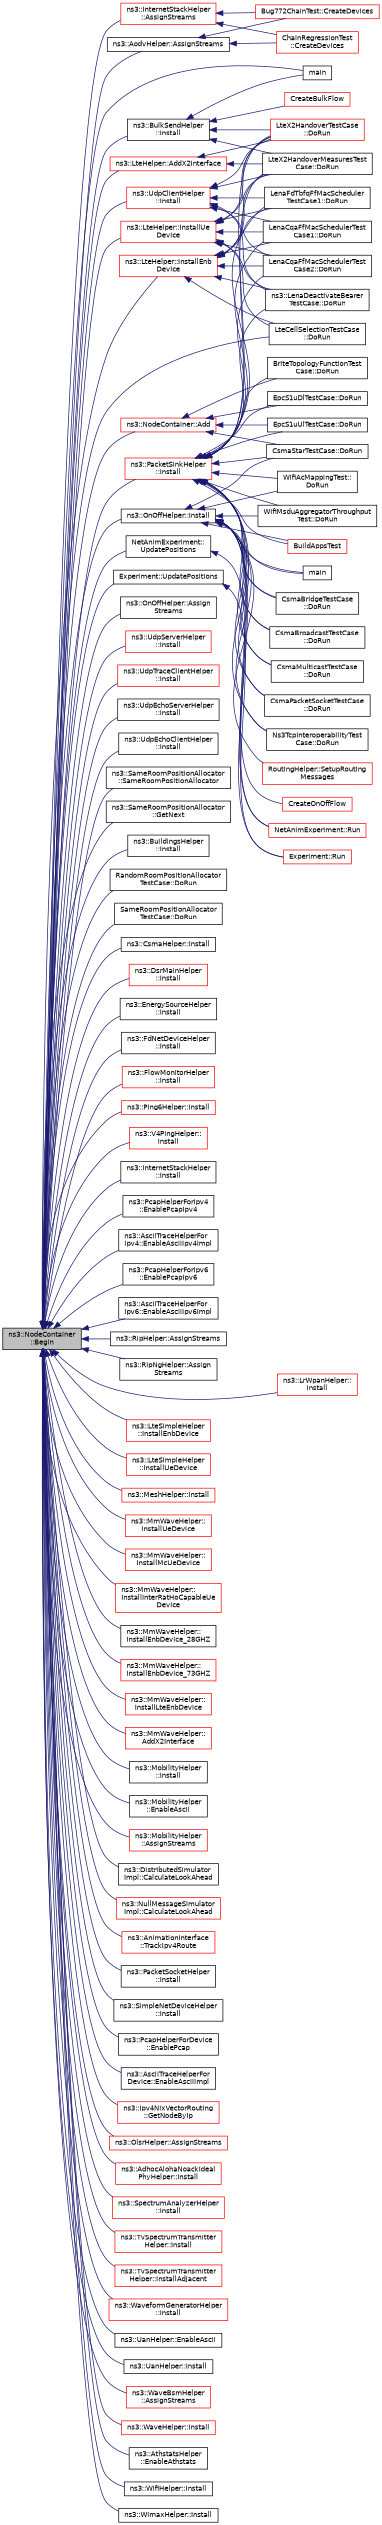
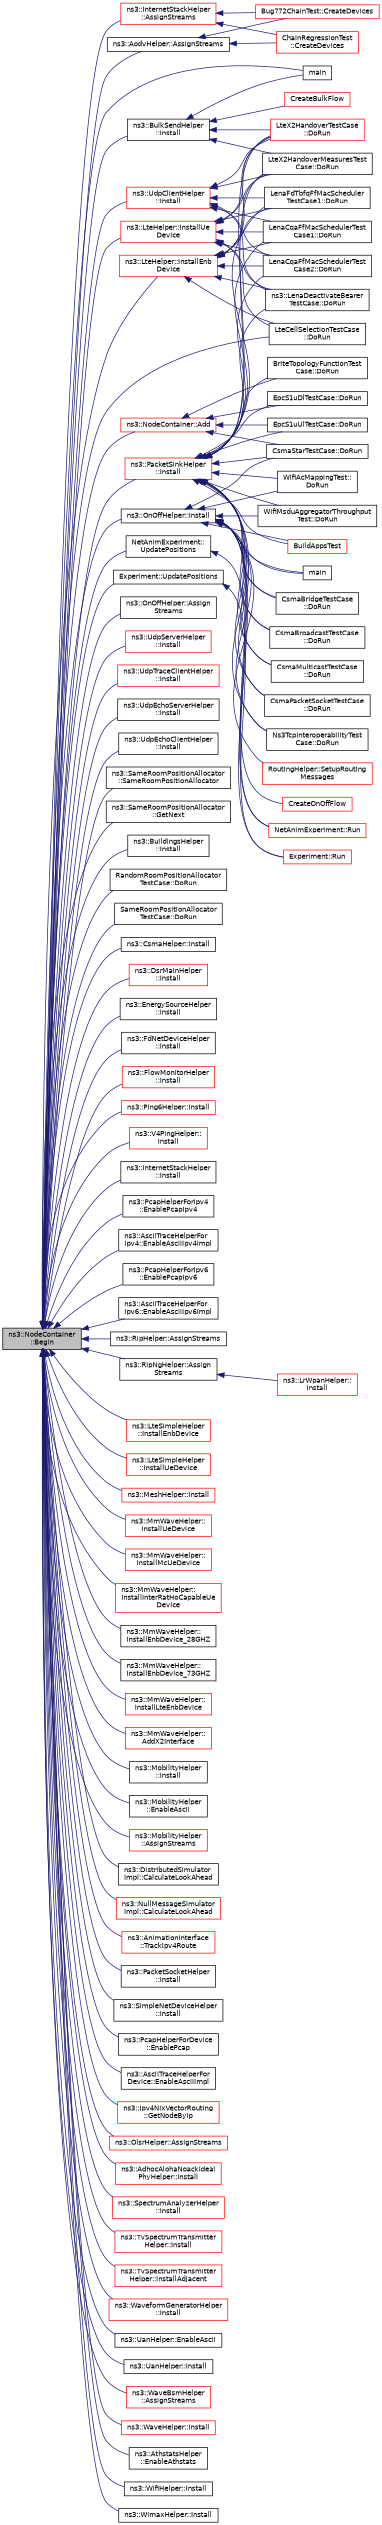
  digraph {
    rankdir=LR
    node [color=black fillcolor=white fontname=Helvetica fontsize=10 shape=record style=filled]
    edge [color=midnightblue dir=back fontname=Helvetica fontsize=10 labelfontname=Helvetica labelfontsize=10 style=solid]
    n1 [fillcolor=grey75 fontcolor=black height=0.2 label="ns3::NodeContainer\l::Begin" width=0.4]
    n2 [height=0.2 label="ns3::AodvHelper::AssignStreams" width=0.4]
    n3 [height=0.2 label="ns3::BulkSendHelper\l::Install" width=0.4]
    n4 [height=0.2 label=main width=0.4]
    n5 [height=0.2 label="ns3::OnOffHelper::Install" width=0.4]
    n6 [height=0.2 label="ns3::OnOffHelper::Assign\lStreams" width=0.4]
    n7 [color=red height=0.2 label="ns3::PacketSinkHelper\l::Install" width=0.4]
    n8 [color=red height=0.2 label="ns3::UdpServerHelper\l::Install" width=0.4]
    n9 [color=red height=0.2 label="ns3::UdpClientHelper\l::Install" width=0.4]
    n10 [color=red height=0.2 label="ns3::UdpTraceClientHelper\l::Install" width=0.4]
    n11 [height=0.2 label="ns3::UdpEchoServerHelper\l::Install" width=0.4]
    n12 [height=0.2 label="ns3::UdpEchoClientHelper\l::Install" width=0.4]
    n13 [height=0.2 label="ns3::SameRoomPositionAllocator\l::SameRoomPositionAllocator" width=0.4]
    n14 [height=0.2 label="ns3::SameRoomPositionAllocator\l::GetNext" width=0.4]
    n15 [height=0.2 label="ns3::BuildingsHelper\l::Install" width=0.4]
    n16 [height=0.2 label="RandomRoomPositionAllocator\lTestCase::DoRun" width=0.4]
    n17 [height=0.2 label="SameRoomPositionAllocator\lTestCase::DoRun" width=0.4]
    n18 [height=0.2 label="ns3::CsmaHelper::Install" width=0.4]
    n19 [color=red height=0.2 label="ns3::DsrMainHelper\l::Install" width=0.4]
    n20 [height=0.2 label="ns3::EnergySourceHelper\l::Install" width=0.4]
    n21 [height=0.2 label="ns3::FdNetDeviceHelper\l::Install" width=0.4]
    n22 [color=red height=0.2 label="ns3::FlowMonitorHelper\l::Install" width=0.4]
    n23 [color=red height=0.2 label="ns3::Ping6Helper::Install" width=0.4]
    n24 [color=red height=0.2 label="ns3::V4PingHelper::\lInstall" width=0.4]
    n25 [color=red height=0.2 label="ns3::InternetStackHelper\l::AssignStreams" width=0.4]
    n26 [height=0.2 label="ns3::InternetStackHelper\l::Install" width=0.4]
    n27 [height=0.2 label="ns3::PcapHelperForIpv4\l::EnablePcapIpv4" width=0.4]
    n28 [height=0.2 label="ns3::AsciiTraceHelperFor\lIpv4::EnableAsciiIpv4Impl" width=0.4]
    n29 [height=0.2 label="ns3::PcapHelperForIpv6\l::EnablePcapIpv6" width=0.4]
    n30 [height=0.2 label="ns3::AsciiTraceHelperFor\lIpv6::EnableAsciiIpv6Impl" width=0.4]
    n31 [height=0.2 label="ns3::RipHelper::AssignStreams" width=0.4]
    n32 [height=0.2 label="ns3::RipNgHelper::Assign\lStreams" width=0.4]
    n33 [color=red height=0.2 label="ns3::LrWpanHelper::\lInstall" width=0.4]
    n34 [color=red height=0.2 label="ns3::LteHelper::InstallEnb\lDevice" width=0.4]
    n35 [height=0.2 label="LteCellSelectionTestCase\l::DoRun" width=0.4]
    n36 [color=red height=0.2 label="ns3::LteHelper::InstallUe\lDevice" width=0.4]
-   n37 [color=red height=0.2 label="ns3::LteHelper::AddX2Interface" width=0.4]
    n38 [color=red height=0.2 label="ns3::LteSimpleHelper\l::InstallEnbDevice" width=0.4]
    n39 [color=red height=0.2 label="ns3::LteSimpleHelper\l::InstallUeDevice" width=0.4]
    n40 [color=red height=0.2 label="ns3::MeshHelper::Install" width=0.4]
    n41 [color=red height=0.2 label="ns3::MmWaveHelper::\lInstallUeDevice" width=0.4]
    n42 [color=red height=0.2 label="ns3::MmWaveHelper::\lInstallMcUeDevice" width=0.4]
    n43 [color=red height=0.2 label="ns3::MmWaveHelper::\lInstallInterRatHoCapableUe\lDevice" width=0.4]
    n44 [height=0.2 label="ns3::MmWaveHelper::\lInstallEnbDevice_28GHZ" width=0.4]
-   n45 [color=red height=0.2 label="ns3::MmWaveHelper::\lInstallEnbDevice_73GHZ" width=0.4]
+   n45 [height=0.2 label="ns3::MmWaveHelper::\lInstallEnbDevice_73GHZ" width=0.4]
    n46 [color=red height=0.2 label="ns3::MmWaveHelper::\lInstallLteEnbDevice" width=0.4]
    n47 [color=red height=0.2 label="ns3::MmWaveHelper::\lAddX2Interface" width=0.4]
    n48 [height=0.2 label="ns3::MobilityHelper\l::Install" width=0.4]
    n49 [height=0.2 label="ns3::MobilityHelper\l::EnableAscii" width=0.4]
    n50 [color=red height=0.2 label="ns3::MobilityHelper\l::AssignStreams" width=0.4]
    n51 [height=0.2 label="ns3::DistributedSimulator\lImpl::CalculateLookAhead" width=0.4]
    n52 [color=red height=0.2 label="ns3::NullMessageSimulator\lImpl::CalculateLookAhead" width=0.4]
    n53 [height=0.2 label="NetAnimExperiment::\lUpdatePositions" width=0.4]
    n54 [color=red height=0.2 label="ns3::AnimationInterface\l::TrackIpv4Route" width=0.4]
    n55 [color=red height=0.2 label="ns3::NodeContainer::Add" width=0.4]
    n56 [height=0.2 label="ns3::PacketSocketHelper\l::Install" width=0.4]
    n57 [height=0.2 label="ns3::SimpleNetDeviceHelper\l::Install" width=0.4]
    n58 [height=0.2 label="ns3::PcapHelperForDevice\l::EnablePcap" width=0.4]
    n59 [height=0.2 label="ns3::AsciiTraceHelperFor\lDevice::EnableAsciiImpl" width=0.4]
    n60 [color=red height=0.2 label="ns3::Ipv4NixVectorRouting\l::GetNodeByIp" width=0.4]
    n61 [color=red height=0.2 label="ns3::OlsrHelper::AssignStreams" width=0.4]
    n62 [color=red height=0.2 label="ns3::AdhocAlohaNoackIdeal\lPhyHelper::Install" width=0.4]
    n63 [color=red height=0.2 label="ns3::SpectrumAnalyzerHelper\l::Install" width=0.4]
    n64 [color=red height=0.2 label="ns3::TvSpectrumTransmitter\lHelper::Install" width=0.4]
    n65 [color=red height=0.2 label="ns3::TvSpectrumTransmitter\lHelper::InstallAdjacent" width=0.4]
    n66 [color=red height=0.2 label="ns3::WaveformGeneratorHelper\l::Install" width=0.4]
    n67 [height=0.2 label="Experiment::UpdatePositions" width=0.4]
    n68 [height=0.2 label="ns3::UanHelper::EnableAscii" width=0.4]
    n69 [height=0.2 label="ns3::UanHelper::Install" width=0.4]
    n70 [color=red height=0.2 label="ns3::WaveBsmHelper\l::AssignStreams" width=0.4]
    n71 [color=red height=0.2 label="ns3::WaveHelper::Install" width=0.4]
    n72 [height=0.2 label="ns3::AthstatsHelper\l::EnableAthstats" width=0.4]
    n73 [height=0.2 label="ns3::WifiHelper::Install" width=0.4]
    n74 [height=0.2 label="ns3::WimaxHelper::Install" width=0.4]
    n75 [color=red height=0.2 label="ChainRegressionTest\l::CreateDevices" width=0.4]
    n76 [color=red height=0.2 label="Bug772ChainTest::CreateDevices" width=0.4]
    n77 [height=0.2 label="LteX2HandoverMeasuresTest\lCase::DoRun" width=0.4]
    n78 [color=red height=0.2 label="LteX2HandoverTestCase\l::DoRun" width=0.4]
    n79 [color=red height=0.2 label=CreateBulkFlow width=0.4]
    n80 [height=0.2 label=main width=0.4]
    n81 [color=red height=0.2 label="NetAnimExperiment::Run" width=0.4]
    n82 [height=0.2 label="CsmaBridgeTestCase\l::DoRun" width=0.4]
    n83 [height=0.2 label="CsmaBroadcastTestCase\l::DoRun" width=0.4]
    n84 [height=0.2 label="CsmaMulticastTestCase\l::DoRun" width=0.4]
    n85 [height=0.2 label="CsmaPacketSocketTestCase\l::DoRun" width=0.4]
    n86 [height=0.2 label="CsmaStarTestCase::DoRun" width=0.4]
    n87 [height=0.2 label="Ns3TcpInteroperabilityTest\lCase::DoRun" width=0.4]
    n88 [height=0.2 label="WifiAcMappingTest::\lDoRun" width=0.4]
    n89 [height=0.2 label="WifiMsduAggregatorThroughput\lTest::DoRun" width=0.4]
    n90 [color=red height=0.2 label=BuildAppsTest width=0.4]
    n91 [color=red height=0.2 label=CreateOnOffFlow width=0.4]
    n92 [color=red height=0.2 label="Experiment::Run" width=0.4]
    n93 [color=red height=0.2 label="RoutingHelper::SetupRouting\lMessages" width=0.4]
    n94 [height=0.2 label="BriteTopologyFunctionTest\lCase::DoRun" width=0.4]
    n95 [height=0.2 label="EpcS1uDlTestCase::DoRun" width=0.4]
    n96 [height=0.2 label="EpcS1uUlTestCase::DoRun" width=0.4]
    n97 [height=0.2 label="LenaCqaFfMacSchedulerTest\lCase1::DoRun" width=0.4]
    n98 [height=0.2 label="LenaCqaFfMacSchedulerTest\lCase2::DoRun" width=0.4]
    n99 [height=0.2 label="ns3::LenaDeactivateBearer\lTestCase::DoRun" width=0.4]
    n100 [height=0.2 label="LenaFdTbfqFfMacScheduler\lTestCase1::DoRun" width=0.4]
    n1 -> n2
    n1 -> n3
    n1 -> n4
    n1 -> n5
    n1 -> n6
    n1 -> n7
    n1 -> n8
    n1 -> n9
    n1 -> n10
    n1 -> n11
    n1 -> n12
    n1 -> n13
    n1 -> n14
    n1 -> n15
    n1 -> n16
    n1 -> n17
    n1 -> n18
    n1 -> n19
    n1 -> n20
    n1 -> n21
    n1 -> n22
    n1 -> n23
    n1 -> n24
    n1 -> n25
    n1 -> n26
    n1 -> n27
    n1 -> n28
    n1 -> n29
    n1 -> n30
    n1 -> n31
    n1 -> n32
-   n1 -> n33
+   n32 -> n33
    n1 -> n34
    n1 -> n35
    n1 -> n36
-   n1 -> n37
    n1 -> n38
    n1 -> n39
    n1 -> n40
    n1 -> n41
    n1 -> n42
    n1 -> n43
    n1 -> n44
    n1 -> n45
    n1 -> n46
    n1 -> n47
    n1 -> n48
    n1 -> n49
    n1 -> n50
    n1 -> n51
    n1 -> n52
    n1 -> n53
    n1 -> n54
    n1 -> n55
    n1 -> n56
    n1 -> n57
    n1 -> n58
    n1 -> n59
    n1 -> n60
    n1 -> n61
    n1 -> n62
    n1 -> n63
    n1 -> n64
    n1 -> n65
    n1 -> n66
    n1 -> n67
    n1 -> n68
    n1 -> n69
    n1 -> n70
    n1 -> n71
    n1 -> n72
    n1 -> n73
    n1 -> n74
    n2 -> n75
    n2 -> n76
    n3 -> n4
    n3 -> n77
    n3 -> n78
    n3 -> n79
    n5 -> n80
    n5 -> n81
    n5 -> n82
    n5 -> n83
    n5 -> n84
    n5 -> n85
    n5 -> n86
    n5 -> n87
    n5 -> n88
    n5 -> n89
    n5 -> n90
    n5 -> n91
    n5 -> n92
    n5 -> n93
    n7 -> n77
    n7 -> n78
    n7 -> n80
    n7 -> n82
    n7 -> n83
    n7 -> n84
    n7 -> n85
    n7 -> n86
    n7 -> n87
    n7 -> n88
    n7 -> n89
    n7 -> n90
    n7 -> n94
    n7 -> n95
    n7 -> n96
    n7 -> n97
    n7 -> n98
    n7 -> n99
    n7 -> n100
    n9 -> n77
    n9 -> n78
    n9 -> n97
    n9 -> n98
    n9 -> n99
    n9 -> n100
    n25 -> n75
    n25 -> n76
    n34 -> n35
    n34 -> n77
    n34 -> n78
    n34 -> n97
    n34 -> n98
    n34 -> n99
    n34 -> n100
    n36 -> n35
    n36 -> n77
    n36 -> n78
    n36 -> n97
    n36 -> n98
    n36 -> n99
    n36 -> n100
-   n37 -> n77
-   n37 -> n78
    n53 -> n81
    n55 -> n86
    n55 -> n94
    n55 -> n95
    n55 -> n96
    n67 -> n92
  }
